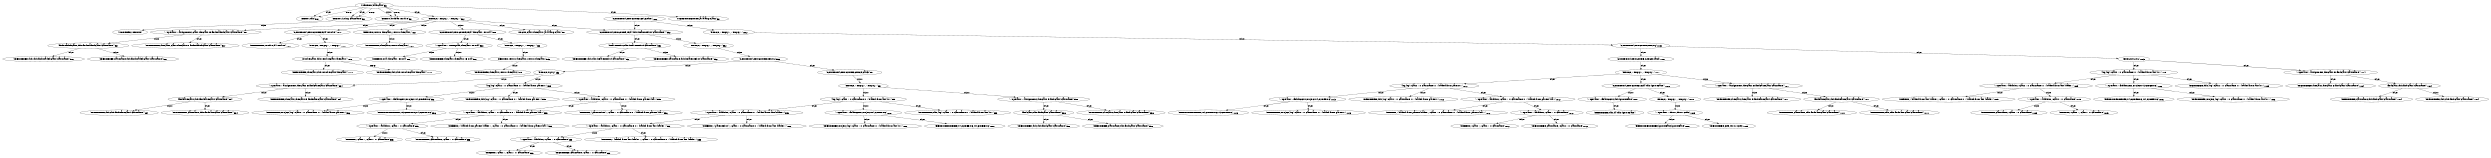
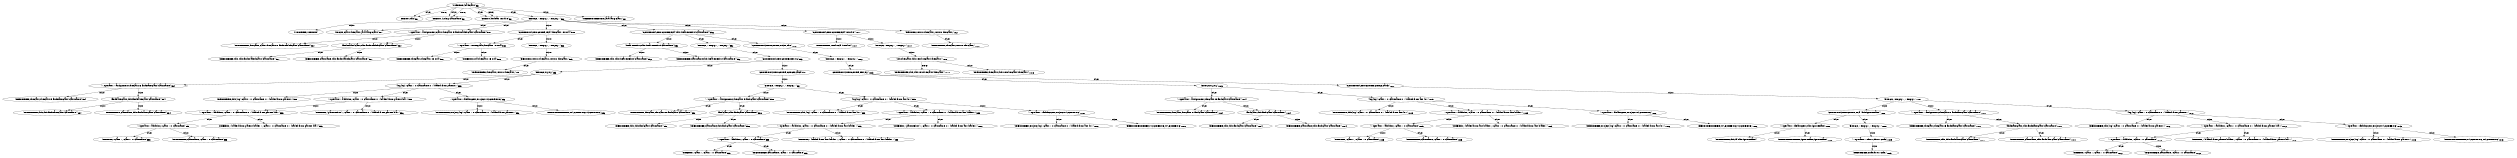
  digraph {
    n1 [label=<(METHOD,loadClass)<SUB>931</SUB>>]
    n2 [label=<(PARAM,this)<SUB>981</SUB>>]
    n3 [label=<(PARAM,String classname)<SUB>981</SUB>>]
    n4 [label=<(PARAM,boolean resolve)<SUB>981</SUB>>]
    n5 [label=<(BLOCK,&lt;empty&gt;,&lt;empty&gt;)<SUB>982</SUB>>]
    n6 [label=<(METHOD_RETURN,java.lang.Class)<SUB>981</SUB>>]
    n7 [label=<(MODIFIER,VIRTUAL)>]
    n8 [label=<(LOCAL,Class theClass: java.lang.Class)<SUB>987</SUB>>]
    n9 [label=<(&lt;operator&gt;.assignment,Class theClass = findLoadedClass(classname))<SUB>987</SUB>>]
    n10 [label=<(CONTROL_STRUCTURE,IF,if (theClass != null))<SUB>988</SUB>>]
    n11 [label=<(CONTROL_STRUCTURE,IF,if (this.isParentFirst(classname)))<SUB>992</SUB>>]
    n12 [label=<(CONTROL_STRUCTURE,IF,if (resolve))<SUB>1017</SUB>>]
    n13 [label=<(RETURN,return theClass;,return theClass;)<SUB>1021</SUB>>]
    n14 [label=<(IDENTIFIER,theClass,Class theClass = findLoadedClass(classname))<SUB>987</SUB>>]
    n15 [label=<(findLoadedClass,this.findLoadedClass(classname))<SUB>987</SUB>>]
    n16 [label=<(&lt;operator&gt;.notEquals,theClass != null)<SUB>988</SUB>>]
    n17 [label=<(BLOCK,&lt;empty&gt;,&lt;empty&gt;)<SUB>988</SUB>>]
    n18 [label=<(isParentFirst,this.isParentFirst(classname))<SUB>992</SUB>>]
    n19 [label=<(BLOCK,&lt;empty&gt;,&lt;empty&gt;)<SUB>992</SUB>>]
    n20 [label=<(CONTROL_STRUCTURE,ELSE,else)<SUB>1002</SUB>>]
    n21 [label=<(IDENTIFIER,resolve,if (resolve))<SUB>1017</SUB>>]
    n22 [label=<(BLOCK,&lt;empty&gt;,&lt;empty&gt;)<SUB>1017</SUB>>]
    n23 [label=<(IDENTIFIER,theClass,return theClass;)<SUB>1021</SUB>>]
    n24 [label=<(IDENTIFIER,this,this.findLoadedClass(classname))<SUB>987</SUB>>]
    n25 [label=<(IDENTIFIER,classname,this.findLoadedClass(classname))<SUB>987</SUB>>]
    n26 [label=<(IDENTIFIER,theClass,theClass != null)<SUB>988</SUB>>]
    n27 [label=<(LITERAL,null,theClass != null)<SUB>988</SUB>>]
    n28 [label=<(RETURN,return theClass;,return theClass;)<SUB>989</SUB>>]
    n29 [label=<(IDENTIFIER,theClass,return theClass;)<SUB>989</SUB>>]
    n30 [label=<(IDENTIFIER,this,this.isParentFirst(classname))<SUB>992</SUB>>]
    n31 [label=<(IDENTIFIER,classname,this.isParentFirst(classname))<SUB>992</SUB>>]
    n32 [label=<(CONTROL_STRUCTURE,TRY,try)<SUB>993</SUB>>]
    n33 [label=<(BLOCK,&lt;empty&gt;,&lt;empty&gt;)<SUB>1002</SUB>>]
    n34 [label=<(BLOCK,try,try)<SUB>993</SUB>>]
    n35 [label=<(CONTROL_STRUCTURE,CATCH,catch)<SUB>997</SUB>>]
    n36 [label=<(&lt;operator&gt;.assignment,theClass = findBaseClass(classname))<SUB>994</SUB>>]
    n37 [label=<(log,log(&quot;Class &quot; + classname + &quot; loaded from parent...)<SUB>995</SUB>>]
    n38 [label=<(BLOCK,&lt;empty&gt;,&lt;empty&gt;)<SUB>997</SUB>>]
    n39 [label=<(IDENTIFIER,theClass,theClass = findBaseClass(classname))<SUB>994</SUB>>]
    n40 [label=<(findBaseClass,this.findBaseClass(classname))<SUB>994</SUB>>]
    n41 [label=<(IDENTIFIER,this,log(&quot;Class &quot; + classname + &quot; loaded from parent...)<SUB>995</SUB>>]
    n42 [label=<(&lt;operator&gt;.addition,&quot;Class &quot; + classname + &quot; loaded from parent loa...)<SUB>995</SUB>>]
    n43 [label=<(&lt;operator&gt;.fieldAccess,Project.MSG_DEBUG)<SUB>996</SUB>>]
    n44 [label=<(IDENTIFIER,this,this.findBaseClass(classname))<SUB>994</SUB>>]
    n45 [label=<(IDENTIFIER,classname,this.findBaseClass(classname))<SUB>994</SUB>>]
    n46 [label=<(&lt;operator&gt;.addition,&quot;Class &quot; + classname + &quot; loaded from parent loa...)<SUB>995</SUB>>]
    n47 [label=<(LITERAL,&quot;(parentFirst)&quot;,&quot;Class &quot; + classname + &quot; loaded from parent loa...)<SUB>996</SUB>>]
    n48 [label=<(IDENTIFIER,Project,log(&quot;Class &quot; + classname + &quot; loaded from parent...)<SUB>996</SUB>>]
    n49 [label=<(FIELD_IDENTIFIER,MSG_DEBUG,MSG_DEBUG)<SUB>996</SUB>>]
    n50 [label=<(&lt;operator&gt;.addition,&quot;Class &quot; + classname)<SUB>995</SUB>>]
    n51 [label=<(LITERAL,&quot; loaded from parent loader &quot;,&quot;Class &quot; + classname + &quot; loaded from parent loa...)<SUB>995</SUB>>]
    n52 [label=<(LITERAL,&quot;Class &quot;,&quot;Class &quot; + classname)<SUB>995</SUB>>]
    n53 [label=<(IDENTIFIER,classname,&quot;Class &quot; + classname)<SUB>995</SUB>>]
    n54 [label=<(&lt;operator&gt;.assignment,theClass = findClass(classname))<SUB>998</SUB>>]
    n55 [label=<(log,log(&quot;Class &quot; + classname + &quot; loaded from ant lo...)<SUB>999</SUB>>]
    n56 [label=<(IDENTIFIER,theClass,theClass = findClass(classname))<SUB>998</SUB>>]
    n57 [label=<(findClass,this.findClass(classname))<SUB>998</SUB>>]
    n58 [label=<(IDENTIFIER,this,log(&quot;Class &quot; + classname + &quot; loaded from ant lo...)<SUB>999</SUB>>]
    n59 [label=<(&lt;operator&gt;.addition,&quot;Class &quot; + classname + &quot; loaded from ant loader...)<SUB>999</SUB>>]
    n60 [label=<(&lt;operator&gt;.fieldAccess,Project.MSG_DEBUG)<SUB>1000</SUB>>]
    n61 [label=<(IDENTIFIER,this,this.findClass(classname))<SUB>998</SUB>>]
    n62 [label=<(IDENTIFIER,classname,this.findClass(classname))<SUB>998</SUB>>]
    n63 [label=<(&lt;operator&gt;.addition,&quot;Class &quot; + classname + &quot; loaded from ant loader &quot;)<SUB>999</SUB>>]
    n64 [label=<(LITERAL,&quot;(parentFirst)&quot;,&quot;Class &quot; + classname + &quot; loaded from ant loader...)<SUB>1000</SUB>>]
    n65 [label=<(IDENTIFIER,Project,log(&quot;Class &quot; + classname + &quot; loaded from ant lo...)<SUB>1000</SUB>>]
    n66 [label=<(FIELD_IDENTIFIER,MSG_DEBUG,MSG_DEBUG)<SUB>1000</SUB>>]
    n67 [label=<(&lt;operator&gt;.addition,&quot;Class &quot; + classname)<SUB>999</SUB>>]
    n68 [label=<(LITERAL,&quot; loaded from ant loader &quot;,&quot;Class &quot; + classname + &quot; loaded from ant loader &quot;)<SUB>999</SUB>>]
    n69 [label=<(LITERAL,&quot;Class &quot;,&quot;Class &quot; + classname)<SUB>999</SUB>>]
    n70 [label=<(IDENTIFIER,classname,&quot;Class &quot; + classname)<SUB>999</SUB>>]
    n71 [label=<(CONTROL_STRUCTURE,TRY,try)<SUB>1003</SUB>>]
    n72 [label=<(BLOCK,try,try)<SUB>1003</SUB>>]
    n73 [label=<(CONTROL_STRUCTURE,CATCH,catch)<SUB>1007</SUB>>]
    n74 [label=<(&lt;operator&gt;.assignment,theClass = findClass(classname))<SUB>1004</SUB>>]
    n75 [label=<(log,log(&quot;Class &quot; + classname + &quot; loaded from ant lo...)<SUB>1005</SUB>>]
    n76 [label=<(BLOCK,&lt;empty&gt;,&lt;empty&gt;)<SUB>1007</SUB>>]
    n77 [label=<(IDENTIFIER,theClass,theClass = findClass(classname))<SUB>1004</SUB>>]
    n78 [label=<(findClass,this.findClass(classname))<SUB>1004</SUB>>]
    n79 [label=<(IDENTIFIER,this,log(&quot;Class &quot; + classname + &quot; loaded from ant lo...)<SUB>1005</SUB>>]
    n80 [label=<(&lt;operator&gt;.addition,&quot;Class &quot; + classname + &quot; loaded from ant loader&quot;)<SUB>1005</SUB>>]
    n81 [label=<(&lt;operator&gt;.fieldAccess,Project.MSG_DEBUG)<SUB>1006</SUB>>]
    n82 [label=<(IDENTIFIER,this,this.findClass(classname))<SUB>1004</SUB>>]
    n83 [label=<(IDENTIFIER,classname,this.findClass(classname))<SUB>1004</SUB>>]
    n84 [label=<(&lt;operator&gt;.addition,&quot;Class &quot; + classname)<SUB>1005</SUB>>]
    n85 [label=<(LITERAL,&quot; loaded from ant loader&quot;,&quot;Class &quot; + classname + &quot; loaded from ant loader&quot;)<SUB>1005</SUB>>]
    n86 [label=<(IDENTIFIER,Project,log(&quot;Class &quot; + classname + &quot; loaded from ant lo...)<SUB>1006</SUB>>]
    n87 [label=<(FIELD_IDENTIFIER,MSG_DEBUG,MSG_DEBUG)<SUB>1006</SUB>>]
    n88 [label=<(LITERAL,&quot;Class &quot;,&quot;Class &quot; + classname)<SUB>1005</SUB>>]
    n89 [label=<(IDENTIFIER,classname,&quot;Class &quot; + classname)<SUB>1005</SUB>>]
    n90 [label=<(CONTROL_STRUCTURE,IF,if (this.ignoreBase))<SUB>1008</SUB>>]
    n91 [label=<(&lt;operator&gt;.assignment,theClass = findBaseClass(classname))<SUB>1011</SUB>>]
    n92 [label=<(log,log(&quot;Class &quot; + classname + &quot; loaded from parent...)<SUB>1012</SUB>>]
    n93 [label=<(&lt;operator&gt;.fieldAccess,this.ignoreBase)<SUB>1008</SUB>>]
    n94 [label=<(BLOCK,&lt;empty&gt;,&lt;empty&gt;)<SUB>1008</SUB>>]
    n95 [label=<(IDENTIFIER,theClass,theClass = findBaseClass(classname))<SUB>1011</SUB>>]
    n96 [label=<(findBaseClass,this.findBaseClass(classname))<SUB>1011</SUB>>]
    n97 [label=<(IDENTIFIER,this,log(&quot;Class &quot; + classname + &quot; loaded from parent...)<SUB>1012</SUB>>]
    n98 [label=<(&lt;operator&gt;.addition,&quot;Class &quot; + classname + &quot; loaded from parent loa...)<SUB>1012</SUB>>]
    n99 [label=<(&lt;operator&gt;.fieldAccess,Project.MSG_DEBUG)<SUB>1013</SUB>>]
    n100 [label=<(IDENTIFIER,this,if (this.ignoreBase))>]
    n101 [label=<(FIELD_IDENTIFIER,ignoreBase,ignoreBase)<SUB>1008</SUB>>]
    n102 [label=<(&lt;operator&gt;.throw,throw cnfe;)<SUB>1009</SUB>>]
    n103 [label=<(IDENTIFIER,cnfe,throw cnfe;)<SUB>1009</SUB>>]
    n104 [label=<(IDENTIFIER,this,this.findBaseClass(classname))<SUB>1011</SUB>>]
    n105 [label=<(IDENTIFIER,classname,this.findBaseClass(classname))<SUB>1011</SUB>>]
    n106 [label=<(&lt;operator&gt;.addition,&quot;Class &quot; + classname)<SUB>1012</SUB>>]
    n107 [label=<(LITERAL,&quot; loaded from parent loader&quot;,&quot;Class &quot; + classname + &quot; loaded from parent loa...)<SUB>1012</SUB>>]
    n108 [label=<(IDENTIFIER,Project,log(&quot;Class &quot; + classname + &quot; loaded from parent...)<SUB>1013</SUB>>]
    n109 [label=<(FIELD_IDENTIFIER,MSG_DEBUG,MSG_DEBUG)<SUB>1013</SUB>>]
    n110 [label=<(LITERAL,&quot;Class &quot;,&quot;Class &quot; + classname)<SUB>1012</SUB>>]
    n111 [label=<(IDENTIFIER,classname,&quot;Class &quot; + classname)<SUB>1012</SUB>>]
    n112 [label=<(resolveClass,this.resolveClass(theClass))<SUB>1018</SUB>>]
    n113 [label=<(IDENTIFIER,this,this.resolveClass(theClass))<SUB>1018</SUB>>]
    n114 [label=<(IDENTIFIER,theClass,this.resolveClass(theClass))<SUB>1018</SUB>>]
    n1 -> n2 [label="AST: "]
    n1 -> n2 [label="DDG: "]
    n1 -> n3 [label="AST: "]
    n1 -> n3 [label="DDG: "]
    n1 -> n4 [label="AST: "]
    n1 -> n4 [label="DDG: "]
    n1 -> n5 [label="AST: "]
    n1 -> n6 [label="AST: "]
    n3 -> n7 [label="AST: "]
    n5 -> n8 [label="AST: "]
    n5 -> n9 [label="AST: "]
    n5 -> n10 [label="AST: "]
    n5 -> n11 [label="AST: "]
    n5 -> n12 [label="AST: "]
    n5 -> n13 [label="AST: "]
    n9 -> n14 [label="AST: "]
    n9 -> n15 [label="AST: "]
    n10 -> n16 [label="AST: "]
    n10 -> n17 [label="AST: "]
    n11 -> n18 [label="AST: "]
    n11 -> n19 [label="AST: "]
-   n20 -> n11 [label="AST: "]
+   n11 -> n20 [label="AST: "]
    n12 -> n21 [label="AST: "]
    n12 -> n22 [label="AST: "]
    n13 -> n23 [label="AST: "]
    n15 -> n24 [label="AST: "]
    n15 -> n25 [label="AST: "]
    n16 -> n26 [label="AST: "]
    n16 -> n27 [label="AST: "]
    n17 -> n28 [label="AST: "]
    n18 -> n30 [label="AST: "]
    n18 -> n31 [label="AST: "]
    n19 -> n32 [label="AST: "]
    n20 -> n33 [label="AST: "]
    n22 -> n112 [label="AST: "]
    n28 -> n29 [label="AST: "]
    n32 -> n34 [label="AST: "]
    n32 -> n35 [label="AST: "]
    n33 -> n71 [label="AST: "]
    n34 -> n36 [label="AST: "]
    n34 -> n37 [label="AST: "]
    n35 -> n38 [label="AST: "]
    n36 -> n39 [label="AST: "]
    n36 -> n40 [label="AST: "]
    n37 -> n41 [label="AST: "]
    n37 -> n42 [label="AST: "]
    n37 -> n43 [label="AST: "]
    n38 -> n54 [label="AST: "]
    n38 -> n55 [label="AST: "]
    n40 -> n44 [label="AST: "]
    n40 -> n45 [label="AST: "]
    n42 -> n46 [label="AST: "]
    n42 -> n47 [label="AST: "]
    n43 -> n48 [label="AST: "]
    n43 -> n49 [label="AST: "]
    n46 -> n50 [label="AST: "]
    n46 -> n51 [label="AST: "]
    n50 -> n52 [label="AST: "]
    n50 -> n53 [label="AST: "]
    n54 -> n56 [label="AST: "]
    n54 -> n57 [label="AST: "]
    n55 -> n58 [label="AST: "]
    n55 -> n59 [label="AST: "]
    n55 -> n60 [label="AST: "]
    n57 -> n61 [label="AST: "]
    n57 -> n62 [label="AST: "]
    n59 -> n63 [label="AST: "]
    n59 -> n64 [label="AST: "]
    n60 -> n65 [label="AST: "]
    n60 -> n66 [label="AST: "]
    n63 -> n67 [label="AST: "]
    n63 -> n68 [label="AST: "]
    n67 -> n69 [label="AST: "]
    n67 -> n70 [label="AST: "]
    n71 -> n72 [label="AST: "]
    n71 -> n73 [label="AST: "]
    n72 -> n74 [label="AST: "]
    n72 -> n75 [label="AST: "]
    n73 -> n76 [label="AST: "]
    n74 -> n77 [label="AST: "]
    n74 -> n78 [label="AST: "]
    n75 -> n79 [label="AST: "]
    n75 -> n80 [label="AST: "]
    n75 -> n81 [label="AST: "]
    n76 -> n90 [label="AST: "]
    n76 -> n91 [label="AST: "]
    n76 -> n92 [label="AST: "]
    n78 -> n82 [label="AST: "]
    n78 -> n83 [label="AST: "]
    n80 -> n84 [label="AST: "]
    n80 -> n85 [label="AST: "]
    n81 -> n86 [label="AST: "]
    n81 -> n87 [label="AST: "]
    n84 -> n88 [label="AST: "]
    n84 -> n89 [label="AST: "]
    n90 -> n93 [label="AST: "]
    n90 -> n94 [label="AST: "]
    n91 -> n95 [label="AST: "]
    n91 -> n96 [label="AST: "]
    n92 -> n97 [label="AST: "]
    n92 -> n98 [label="AST: "]
    n92 -> n99 [label="AST: "]
    n93 -> n100 [label="AST: "]
-   n102 -> n101 [label="AST: "]
+   n93 -> n101 [label="AST: "]
    n94 -> n102 [label="AST: "]
    n96 -> n104 [label="AST: "]
    n96 -> n105 [label="AST: "]
    n98 -> n106 [label="AST: "]
    n98 -> n107 [label="AST: "]
    n99 -> n108 [label="AST: "]
    n99 -> n109 [label="AST: "]
    n102 -> n103 [label="AST: "]
    n106 -> n110 [label="AST: "]
    n106 -> n111 [label="AST: "]
    n112 -> n113 [label="DDG: "]
    n112 -> n114 [label="AST: "]
  }
